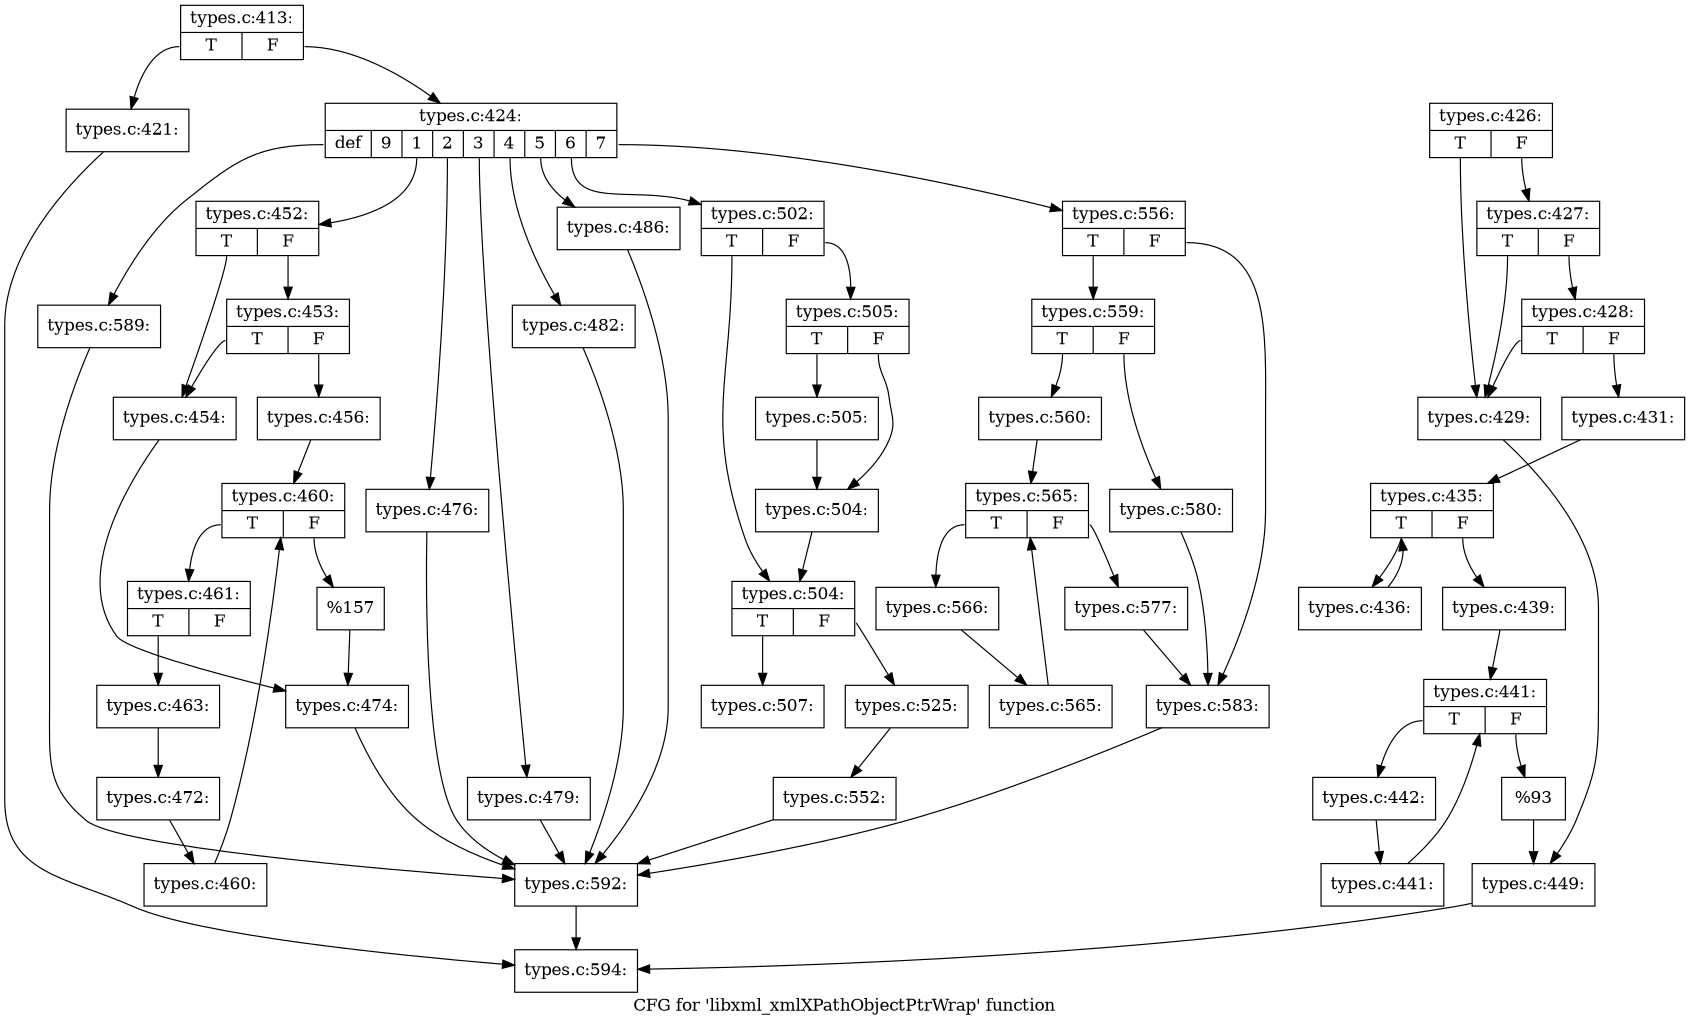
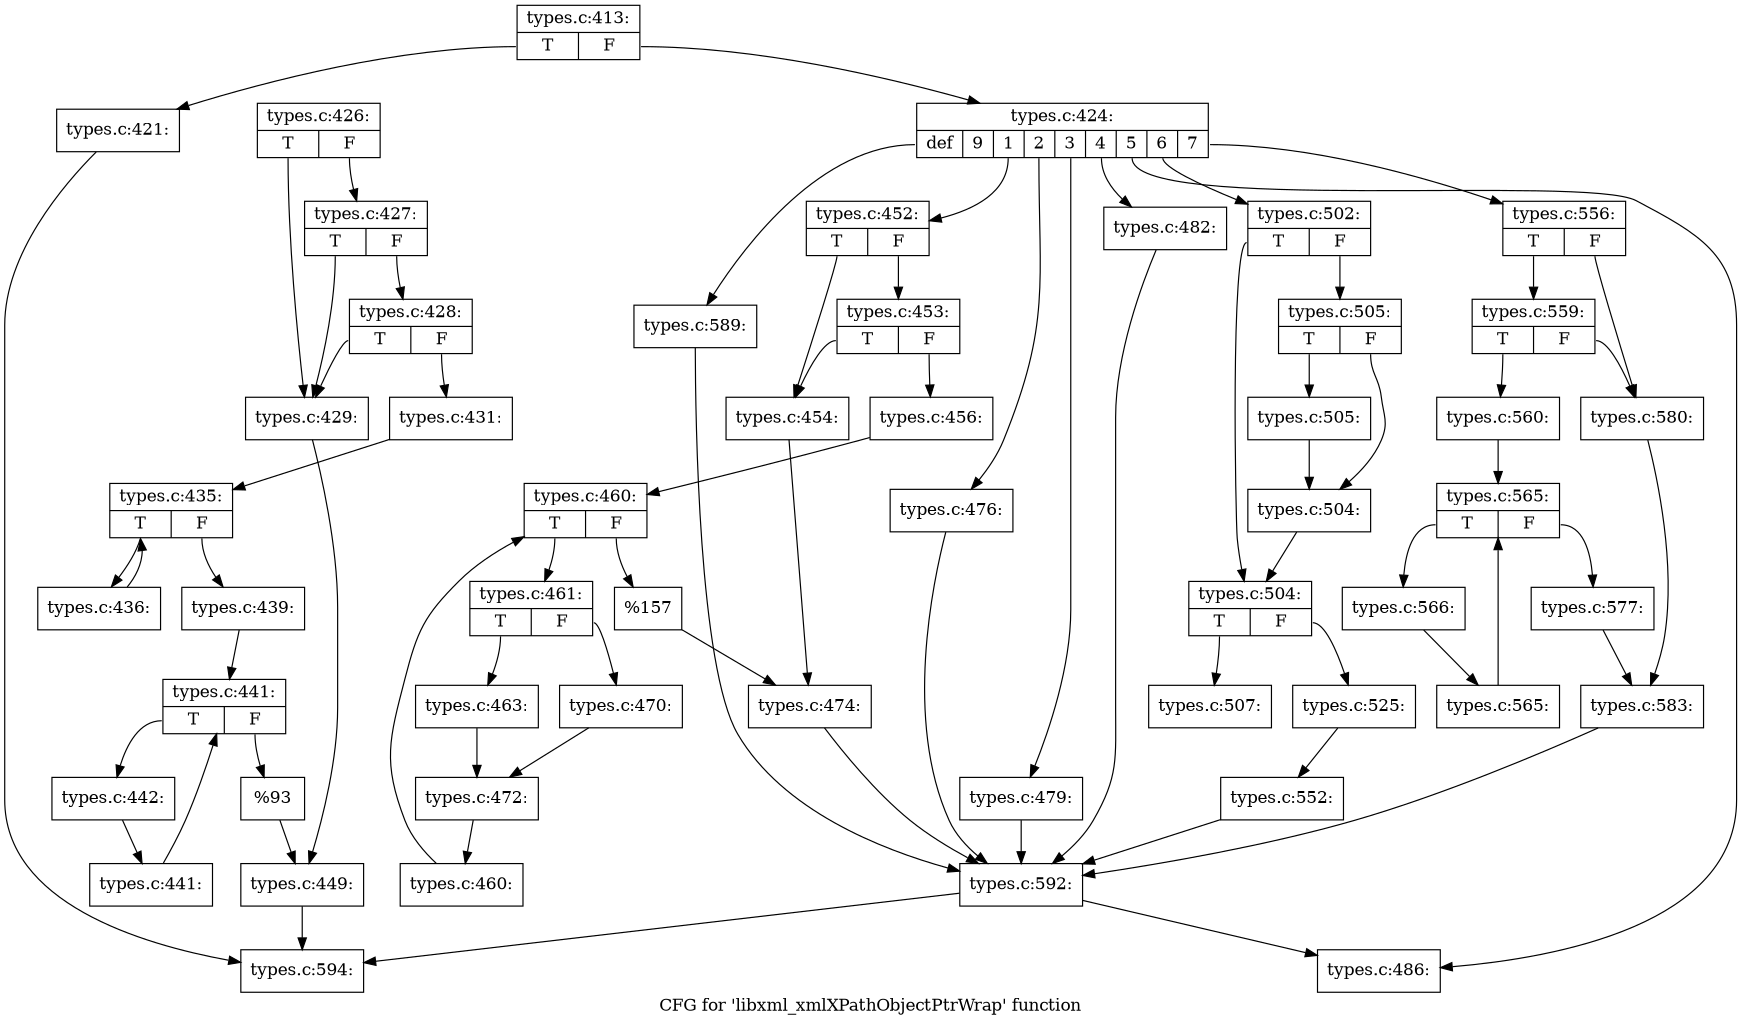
  digraph {
    label="CFG for 'libxml_xmlXPathObjectPtrWrap' function"
    node [shape=record]
    n1 [label="{types.c:413:|{<s0>T|<s1>F}}"]
    n2 [label="{types.c:421:}"]
    n3 [label="{types.c:424:|{<s0>def|<s1>9|<s2>1|<s3>2|<s4>3|<s5>4|<s6>5|<s7>6|<s8>7}}"]
    n4 [label="{types.c:594:}"]
    n5 [label="{types.c:589:}"]
    n6 [label="{types.c:452:|{<s0>T|<s1>F}}"]
    n7 [label="{types.c:476:}"]
    n8 [label="{types.c:479:}"]
    n9 [label="{types.c:482:}"]
    n10 [label="{types.c:486:}"]
    n11 [label="{types.c:502:|{<s0>T|<s1>F}}"]
    n12 [label="{types.c:556:|{<s0>T|<s1>F}}"]
    n13 [label="{types.c:592:}"]
    n14 [label="{types.c:426:|{<s0>T|<s1>F}}"]
    n15 [label="{types.c:429:}"]
    n16 [label="{types.c:427:|{<s0>T|<s1>F}}"]
    n17 [label="{types.c:454:}"]
    n18 [label="{types.c:453:|{<s0>T|<s1>F}}"]
    n19 [label="{types.c:504:|{<s0>T|<s1>F}}"]
    n20 [label="{types.c:505:|{<s0>T|<s1>F}}"]
    n21 [label="{types.c:559:|{<s0>T|<s1>F}}"]
    n22 [label="{types.c:580:}"]
    n23 [label="{types.c:449:}"]
    n24 [label="{types.c:428:|{<s0>T|<s1>F}}"]
    n25 [label="{types.c:474:}"]
    n26 [label="{types.c:456:}"]
    n27 [label="{types.c:507:}"]
    n28 [label="{types.c:525:}"]
    n29 [label="{types.c:505:}"]
    n30 [label="{types.c:504:}"]
    n31 [label="{types.c:560:}"]
    n32 [label="{types.c:583:}"]
    n33 [label="{types.c:431:}"]
    n34 [label="{types.c:435:|{<s0>T|<s1>F}}"]
    n35 [label="{types.c:436:}"]
    n36 [label="{types.c:439:}"]
    n37 [label="{types.c:441:|{<s0>T|<s1>F}}"]
    n38 [label="{types.c:442:}"]
    n39 [label="{%93}"]
    n40 [label="{types.c:441:}"]
    n41 [label="{types.c:460:|{<s0>T|<s1>F}}"]
    n42 [label="{types.c:461:|{<s0>T|<s1>F}}"]
    n43 [label="{%157}"]
    n44 [label="{types.c:463:}"]
+   n45 [label="{types.c:470:}"]
    n46 [label="{types.c:472:}"]
    n47 [label="{types.c:460:}"]
    n48 [label="{types.c:552:}"]
    n49 [label="{types.c:565:|{<s0>T|<s1>F}}"]
    n50 [label="{types.c:566:}"]
    n51 [label="{types.c:577:}"]
    n52 [label="{types.c:565:}"]
    n1 -> n2 [tailport=s0]
    n1 -> n3 [tailport=s1]
    n2 -> n4
    n3 -> n5 [tailport=s0]
    n3 -> n6 [tailport=s2]
    n3 -> n7 [tailport=s3]
    n3 -> n8 [tailport=s4]
    n3 -> n9 [tailport=s5]
    n3 -> n10 [tailport=s6]
    n3 -> n11 [tailport=s7]
    n3 -> n12 [tailport=s8]
    n5 -> n13
    n6 -> n17 [tailport=s0]
    n6 -> n18 [tailport=s1]
    n7 -> n13
    n8 -> n13
    n9 -> n13
-   n10 -> n13
+   n13 -> n10
    n11 -> n19 [tailport=s0]
    n11 -> n20 [tailport=s1]
    n12 -> n21 [tailport=s0]
-   n12 -> n32 [tailport=s1]
+   n12 -> n22 [tailport=s1]
    n13 -> n4
    n14 -> n15 [tailport=s0]
    n14 -> n16 [tailport=s1]
    n15 -> n23
    n16 -> n15 [tailport=s0]
    n16 -> n24 [tailport=s1]
    n17 -> n25
    n18 -> n17 [tailport=s0]
    n18 -> n26 [tailport=s1]
    n19 -> n27 [tailport=s0]
    n19 -> n28 [tailport=s1]
    n20 -> n29 [tailport=s0]
    n20 -> n30 [tailport=s1]
    n21 -> n22 [tailport=s1]
    n21 -> n31 [tailport=s0]
    n22 -> n32
    n23 -> n4
    n24 -> n15 [tailport=s0]
    n24 -> n33 [tailport=s1]
    n25 -> n13
    n26 -> n41
    n28 -> n48
    n29 -> n30
    n30 -> n19
    n31 -> n49
    n32 -> n13
    n33 -> n34
    n34 -> n35 [tailport=s0]
    n34 -> n36 [tailport=s1]
    n35 -> n34
    n36 -> n37
    n37 -> n38 [tailport=s0]
    n37 -> n39 [tailport=s1]
    n38 -> n40
    n39 -> n23
    n40 -> n37
    n41 -> n42 [tailport=s0]
    n41 -> n43 [tailport=s1]
    n42 -> n44 [tailport=s0]
+   n42 -> n45 [tailport=s1]
    n43 -> n25
    n44 -> n46
+   n45 -> n46
    n46 -> n47
    n47 -> n41
    n48 -> n13
    n49 -> n50 [tailport=s0]
    n49 -> n51 [tailport=s1]
    n50 -> n52
    n51 -> n32
    n52 -> n49
  }
